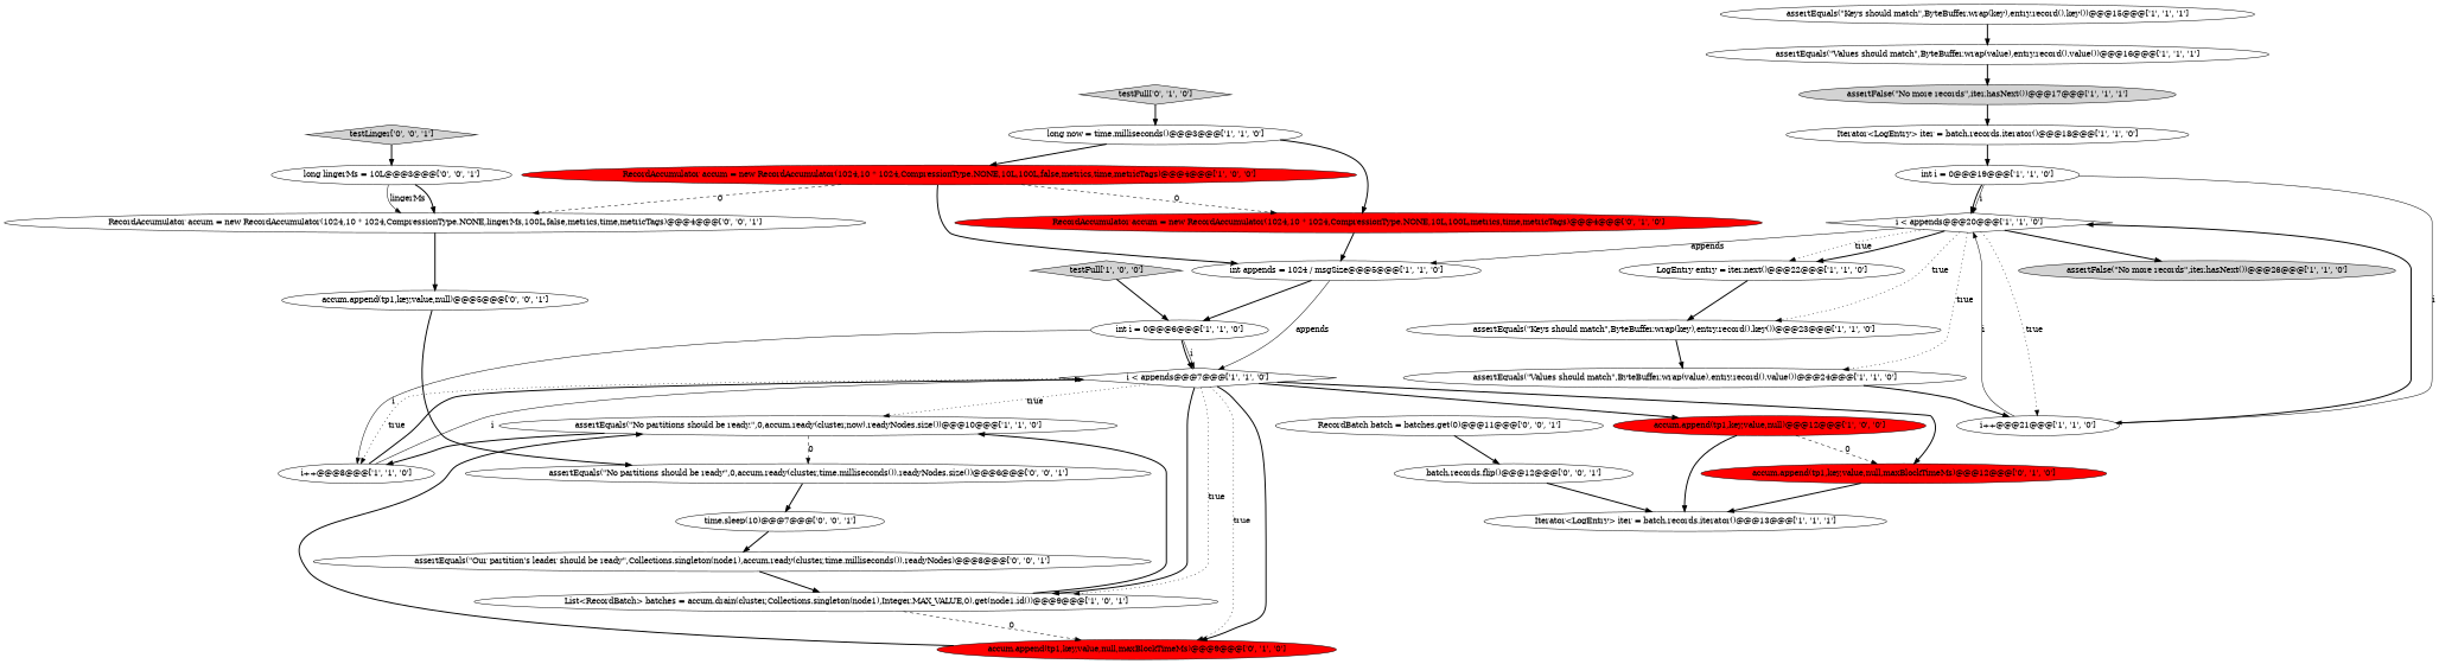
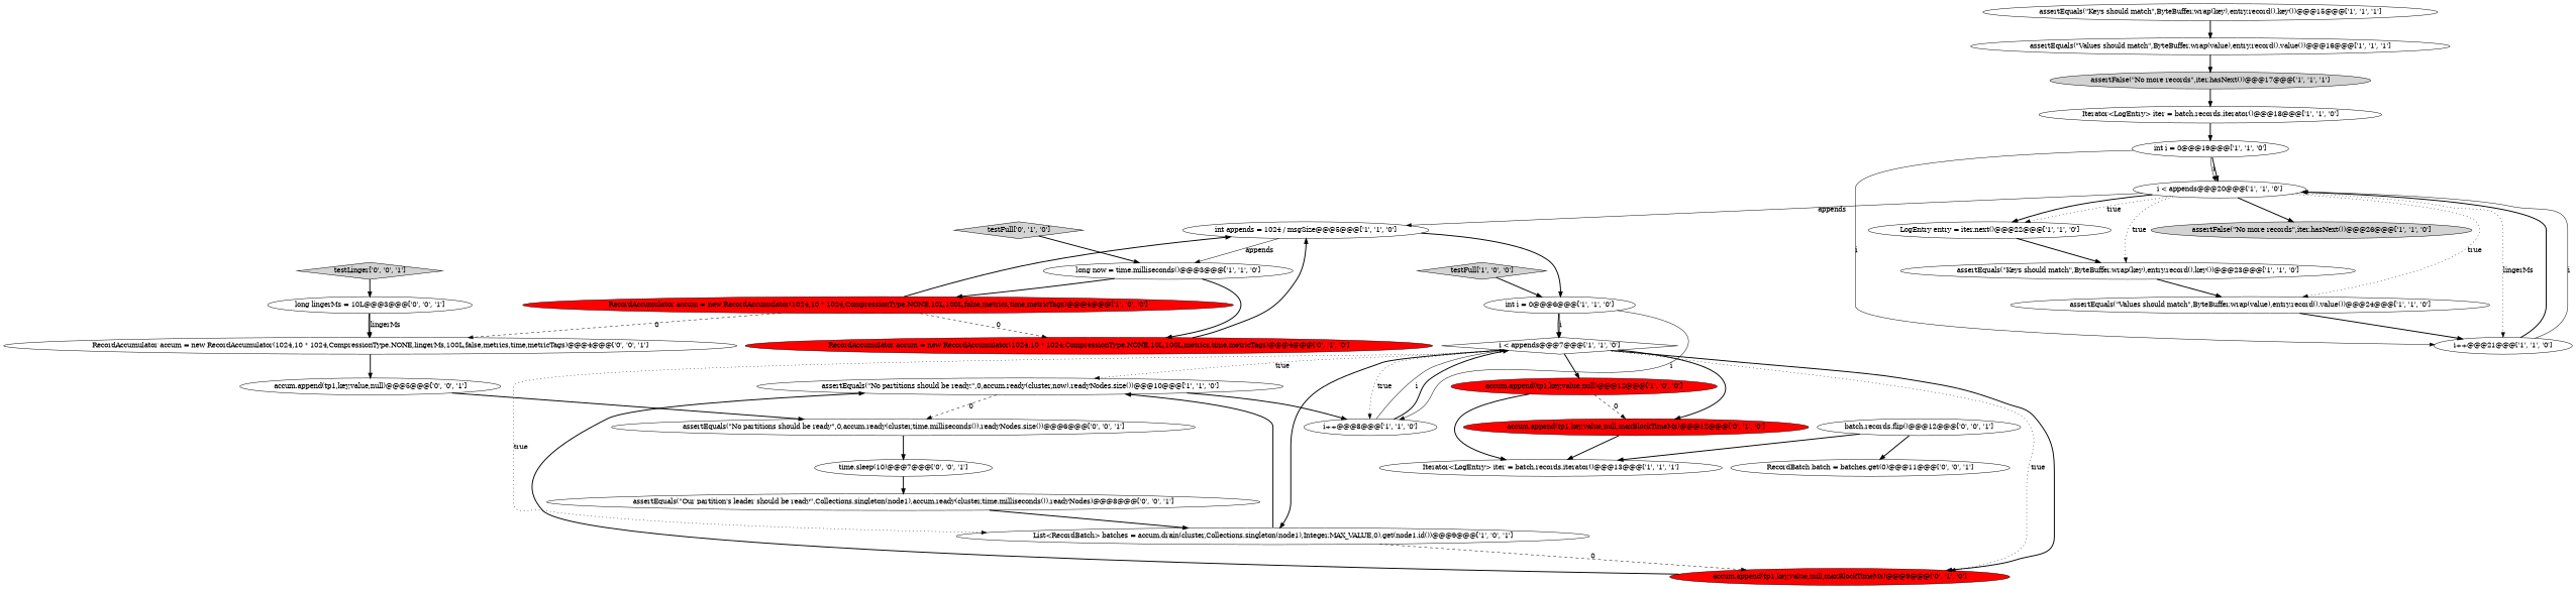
  digraph {
    node [fillcolor=white shape=ellipse style=filled]
    edge [style=bold]
    n1 [label="int appends = 1024 / msgSize@@@5@@@['1', '1', '0']"]
    n2 [label="i < appends@@@7@@@['1', '1', '0']" shape=diamond]
    n3 [label="int i = 0@@@6@@@['1', '1', '0']"]
    n4 [label="assertEquals(\"No partitions should be ready.\",0,accum.ready(cluster,now).readyNodes.size())@@@10@@@['1', '1', '0']"]
    n5 [label="List<RecordBatch> batches = accum.drain(cluster,Collections.singleton(node1),Integer.MAX_VALUE,0).get(node1.id())@@@9@@@['1', '0', '1']"]
    n6 [fillcolor=red label="accum.append(tp1,key,value,null,maxBlockTimeMs)@@@9@@@['0', '1', '0']"]
    n7 [fillcolor=red label="accum.append(tp1,key,value,null)@@@12@@@['1', '0', '0']"]
    n8 [label="i++@@@8@@@['1', '1', '0']"]
    n9 [fillcolor=red label="accum.append(tp1,key,value,null,maxBlockTimeMs)@@@12@@@['0', '1', '0']"]
-   n10 [label="i < appends@@@20@@@['1', '1', '0']" shape=diamond]
+   n10 [label="i < appends@@@20@@@['1', '1', '0']"]
    n11 [label="assertEquals(\"Keys should match\",ByteBuffer.wrap(key),entry.record().key())@@@23@@@['1', '1', '0']"]
    n12 [label="assertEquals(\"Values should match\",ByteBuffer.wrap(value),entry.record().value())@@@24@@@['1', '1', '0']"]
    n13 [fillcolor=lightgray label="assertFalse(\"No more records\",iter.hasNext())@@@26@@@['1', '1', '0']"]
    n14 [label="i++@@@21@@@['1', '1', '0']"]
    n15 [label="LogEntry entry = iter.next()@@@22@@@['1', '1', '0']"]
    n16 [label="time.sleep(10)@@@7@@@['0', '0', '1']"]
    n17 [label="assertEquals(\"Our partition's leader should be ready\",Collections.singleton(node1),accum.ready(cluster,time.milliseconds()).readyNodes)@@@8@@@['0', '0', '1']"]
    n18 [label="assertEquals(\"Keys should match\",ByteBuffer.wrap(key),entry.record().key())@@@15@@@['1', '1', '1']"]
    n19 [label="assertEquals(\"Values should match\",ByteBuffer.wrap(value),entry.record().value())@@@16@@@['1', '1', '1']"]
    n20 [fillcolor=lightgray label="assertFalse(\"No more records\",iter.hasNext())@@@17@@@['1', '1', '1']"]
    n21 [label="long now = time.milliseconds()@@@3@@@['1', '1', '0']"]
    n22 [fillcolor=red label="RecordAccumulator accum = new RecordAccumulator(1024,10 * 1024,CompressionType.NONE,10L,100L,metrics,time,metricTags)@@@4@@@['0', '1', '0']"]
    n23 [fillcolor=red label="RecordAccumulator accum = new RecordAccumulator(1024,10 * 1024,CompressionType.NONE,10L,100L,false,metrics,time,metricTags)@@@4@@@['1', '0', '0']"]
    n24 [label="RecordAccumulator accum = new RecordAccumulator(1024,10 * 1024,CompressionType.NONE,lingerMs,100L,false,metrics,time,metricTags)@@@4@@@['0', '0', '1']"]
    n25 [label="assertEquals(\"No partitions should be ready\",0,accum.ready(cluster,time.milliseconds()).readyNodes.size())@@@6@@@['0', '0', '1']"]
    n26 [label="Iterator<LogEntry> iter = batch.records.iterator()@@@13@@@['1', '1', '1']"]
    n27 [label="RecordBatch batch = batches.get(0)@@@11@@@['0', '0', '1']"]
    n28 [label="batch.records.flip()@@@12@@@['0', '0', '1']"]
    n29 [fillcolor=lightgray label="testLinger['0', '0', '1']" shape=diamond]
    n30 [label="long lingerMs = 10L@@@3@@@['0', '0', '1']"]
    n31 [label="Iterator<LogEntry> iter = batch.records.iterator()@@@18@@@['1', '1', '0']"]
    n32 [label="int i = 0@@@19@@@['1', '1', '0']"]
    n33 [label="accum.append(tp1,key,value,null)@@@5@@@['0', '0', '1']"]
    n34 [fillcolor=lightgray label="testFull['0', '1', '0']" shape=diamond]
    n35 [fillcolor=lightgray label="testFull['1', '0', '0']" shape=diamond]
-   n1 -> n2 [label=appends style=solid]
+   n1 -> n21 [label=appends style=solid]
    n1 -> n3
    n2 -> n4 [label=true style=dotted]
    n2 -> n5
    n2 -> n5 [label=true style=dotted]
    n2 -> n6 [label=true style=dotted]
    n2 -> n6
    n2 -> n7
    n2 -> n8 [label=true style=dotted]
    n2 -> n9
    n3 -> n2 [label=i style=solid]
    n3 -> n2
    n3 -> n8 [label=i style=solid]
    n4 -> n8
    n4 -> n25 [label=0 style=dashed]
    n5 -> n4
    n5 -> n6 [label=0 style=dashed]
    n6 -> n4
    n7 -> n9 [label=0 style=dashed]
    n7 -> n26
    n8 -> n2
    n8 -> n2 [label=i style=solid]
    n9 -> n26
    n10 -> n1 [label=appends style=solid]
    n10 -> n11 [label=true style=dotted]
    n10 -> n12 [label=true style=dotted]
    n10 -> n13
-   n10 -> n14 [label=true style=dotted]
+   n10 -> n14 [label=lingerMs style=dotted]
    n10 -> n15 [label=true style=dotted]
    n10 -> n15
    n11 -> n12
    n12 -> n14
    n14 -> n10
    n14 -> n10 [label=i style=solid]
    n15 -> n11
    n16 -> n17
    n17 -> n5
    n18 -> n19
    n19 -> n20
    n20 -> n31
    n21 -> n22
    n21 -> n23
    n22 -> n1
    n23 -> n1
    n23 -> n22 [label=0 style=dashed]
    n23 -> n24 [label=0 style=dashed]
    n24 -> n33
    n25 -> n16
-   n27 -> n28
+   n28 -> n27
    n28 -> n26
    n29 -> n30
    n30 -> n24
    n30 -> n24 [label=lingerMs style=solid]
    n31 -> n32
    n32 -> n10 [label=i style=solid]
    n32 -> n10
    n32 -> n14 [label=i style=solid]
    n33 -> n25
    n34 -> n21
    n35 -> n3
  }
